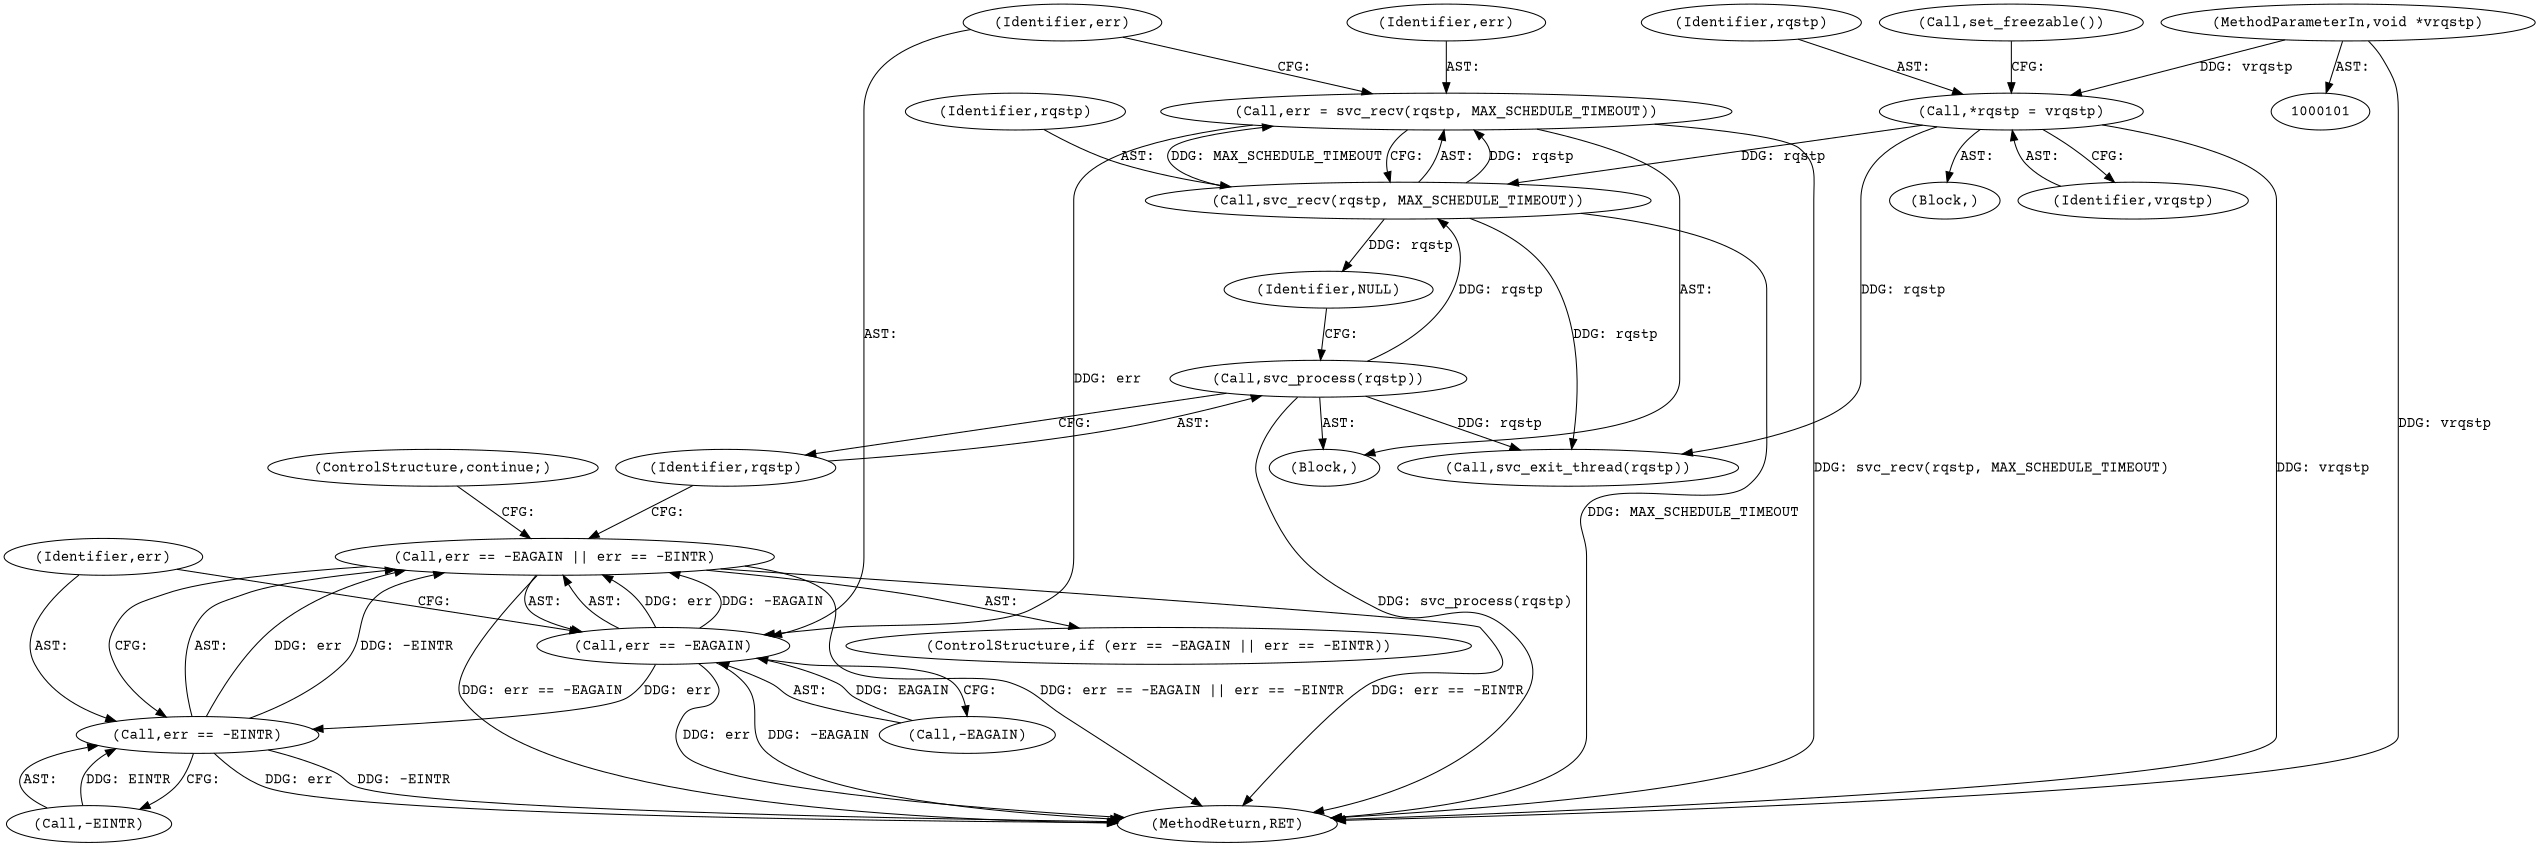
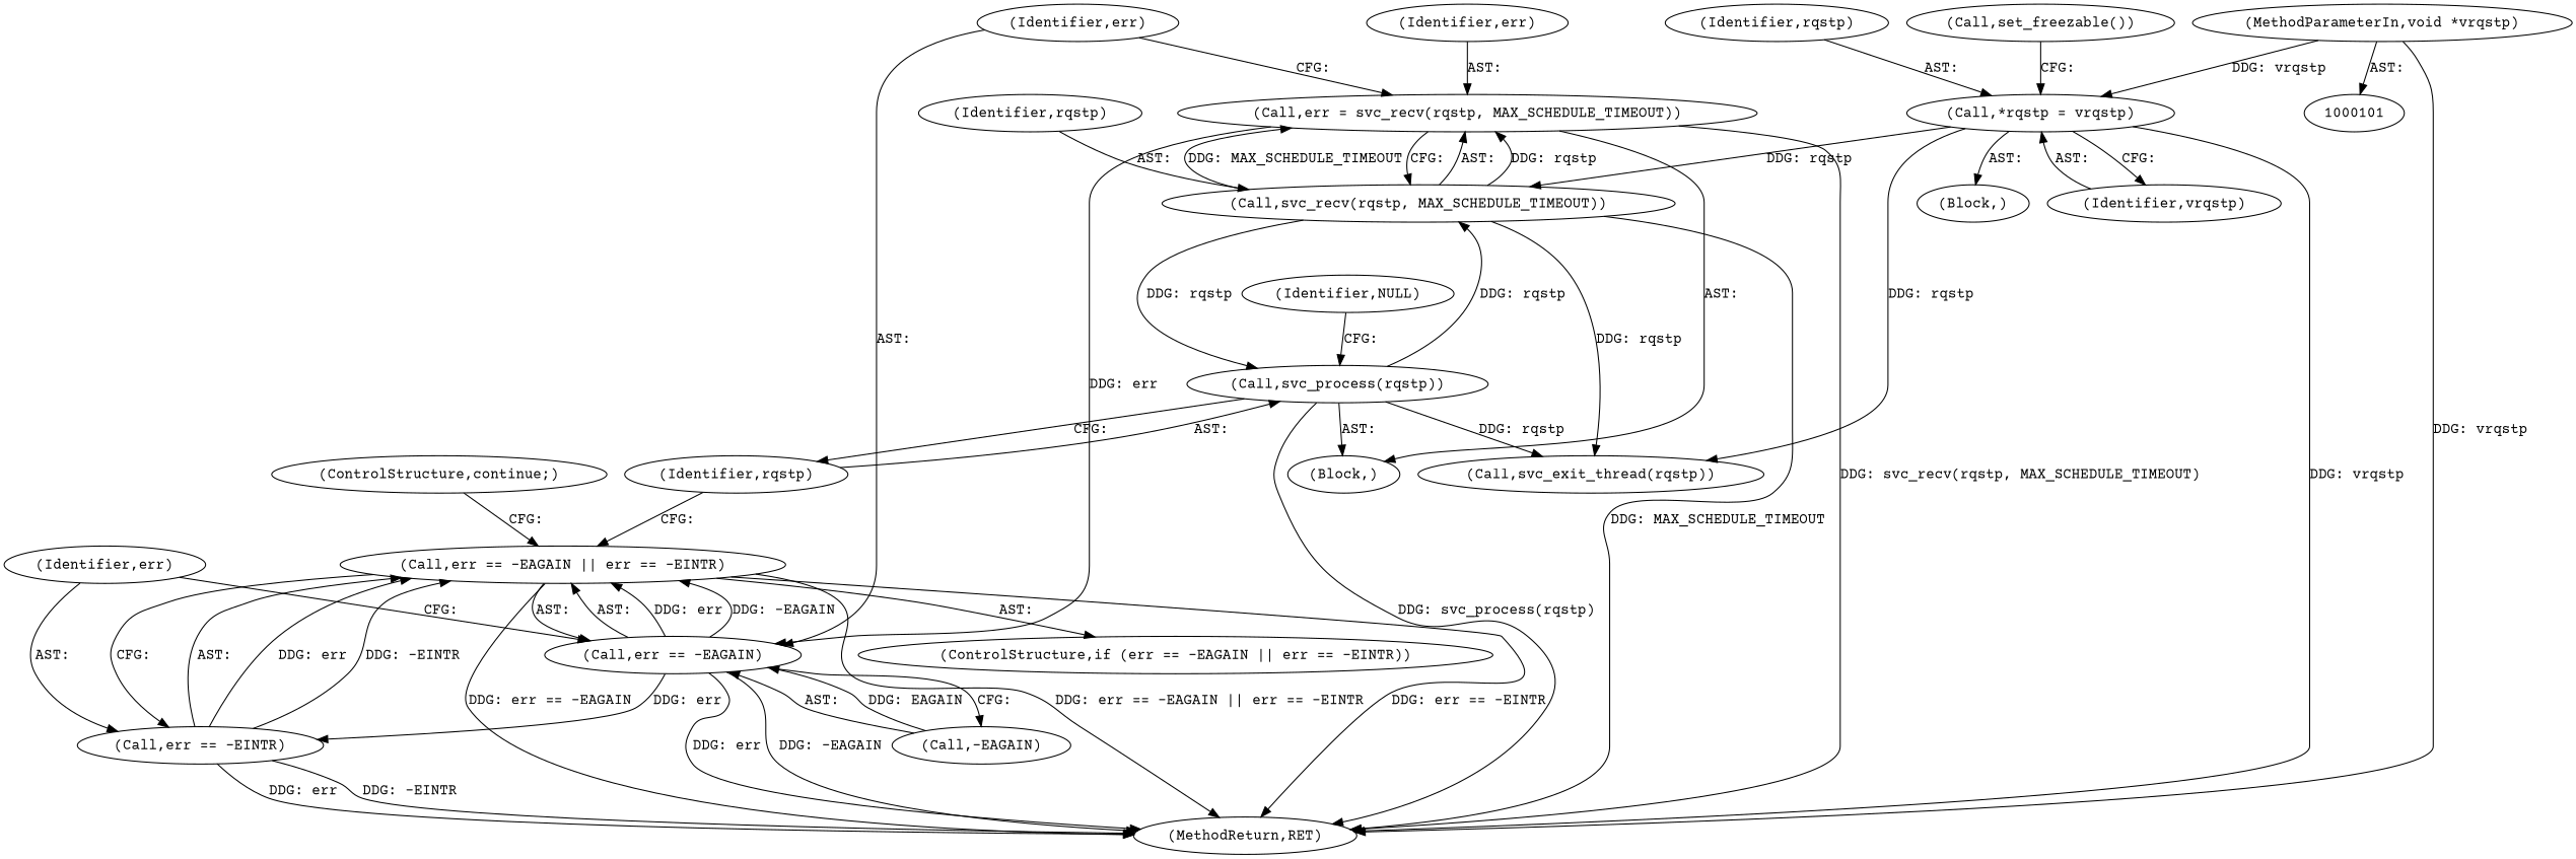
  digraph {
    fontname="Courier Prime"
    node [fontname="Courier Prime"]
    edge [fontname="Courier Prime"]
    n1 [label="(Call,err = svc_recv(rqstp, MAX_SCHEDULE_TIMEOUT))"]
    n2 [label="(Call,svc_recv(rqstp, MAX_SCHEDULE_TIMEOUT))"]
    n3 [label="(Call,err == -EAGAIN)"]
    n4 [label="(Block,)"]
    n5 [label="(MethodReturn,RET)"]
    n6 [label="(Call,svc_process(rqstp))"]
    n7 [label="(Call,svc_exit_thread(rqstp))"]
    n8 [label="(Call,err == -EAGAIN || err == -EINTR)"]
    n9 [label="(Call,err == -EINTR)"]
    n10 [label="(Call,-EAGAIN)"]
    n11 [label="(Identifier,rqstp)"]
    n12 [label="(Call,*rqstp = vrqstp)"]
    n13 [label="(Block,)"]
    n14 [label="(Identifier,vrqstp)"]
    n15 [label="(MethodParameterIn,void *vrqstp)"]
    1000101
    n17 [label="(ControlStructure,if (err == -EAGAIN || err == -EINTR))"]
-   n18 [label="(Call,-EINTR)"]
    n19 [label="(ControlStructure,continue;)"]
    n20 [label="(Identifier,err)"]
    n21 [label="(Identifier,err)"]
    n22 [label="(Identifier,rqstp)"]
    n23 [label="(Call,set_freezable())"]
    n24 [label="(Identifier,err)"]
    n25 [label="(Identifier,NULL)"]
    n26 [label="(Identifier,rqstp)"]
    n1 -> n2 [label="CFG: "]
    n1 -> n3 [label="DDG: err"]
    n1 -> n4 [label="AST: "]
    n1 -> n5 [label="DDG: svc_recv(rqstp, MAX_SCHEDULE_TIMEOUT)"]
    n2 -> n1 [label="AST: "]
    n2 -> n1 [label="DDG: rqstp"]
    n2 -> n1 [label="DDG: MAX_SCHEDULE_TIMEOUT"]
    n2 -> n5 [label="DDG: MAX_SCHEDULE_TIMEOUT"]
-   n2 -> n25 [label="DDG: rqstp"]
+   n2 -> n6 [label="DDG: rqstp"]
    n2 -> n7 [label="DDG: rqstp"]
    n3 -> n5 [label="DDG: -EAGAIN"]
    n3 -> n5 [label="DDG: err"]
    n3 -> n8 [label="AST: "]
    n3 -> n8 [label="DDG: err"]
    n3 -> n8 [label="DDG: -EAGAIN"]
    n3 -> n9 [label="DDG: err"]
    n3 -> n10 [label="CFG: "]
    n6 -> n2 [label="DDG: rqstp"]
    n6 -> n4 [label="AST: "]
    n6 -> n5 [label="DDG: svc_process(rqstp)"]
    n6 -> n7 [label="DDG: rqstp"]
    n6 -> n11 [label="CFG: "]
    n8 -> n3 [label="AST: "]
    n8 -> n5 [label="DDG: err == -EAGAIN"]
    n8 -> n5 [label="DDG: err == -EAGAIN || err == -EINTR"]
    n8 -> n5 [label="DDG: err == -EINTR"]
    n8 -> n9 [label="CFG: "]
    n8 -> n17 [label="AST: "]
    n9 -> n5 [label="DDG: err"]
    n9 -> n5 [label="DDG: -EINTR"]
    n9 -> n8 [label="AST: "]
    n9 -> n8 [label="DDG: err"]
    n9 -> n8 [label="DDG: -EINTR"]
-   n9 -> n18 [label="CFG: "]
    n10 -> n3 [label="AST: "]
    n10 -> n3 [label="DDG: EAGAIN"]
    n11 -> n6 [label="AST: "]
    n11 -> n8 [label="CFG: "]
    n12 -> n2 [label="DDG: rqstp"]
    n12 -> n5 [label="DDG: vrqstp"]
    n12 -> n7 [label="DDG: rqstp"]
    n12 -> n13 [label="AST: "]
    n12 -> n14 [label="CFG: "]
    n14 -> n12 [label="AST: "]
    n15 -> n5 [label="DDG: vrqstp"]
    n15 -> n12 [label="DDG: vrqstp"]
    n15 -> 1000101 [label="AST: "]
-   n18 -> n9 [label="AST: "]
-   n18 -> n9 [label="DDG: EINTR"]
    n19 -> n8 [label="CFG: "]
    n20 -> n1 [label="CFG: "]
    n20 -> n3 [label="AST: "]
    n21 -> n3 [label="CFG: "]
    n21 -> n9 [label="AST: "]
    n22 -> n12 [label="AST: "]
    n23 -> n12 [label="CFG: "]
    n24 -> n1 [label="AST: "]
    n25 -> n6 [label="CFG: "]
    n26 -> n2 [label="AST: "]
  }
